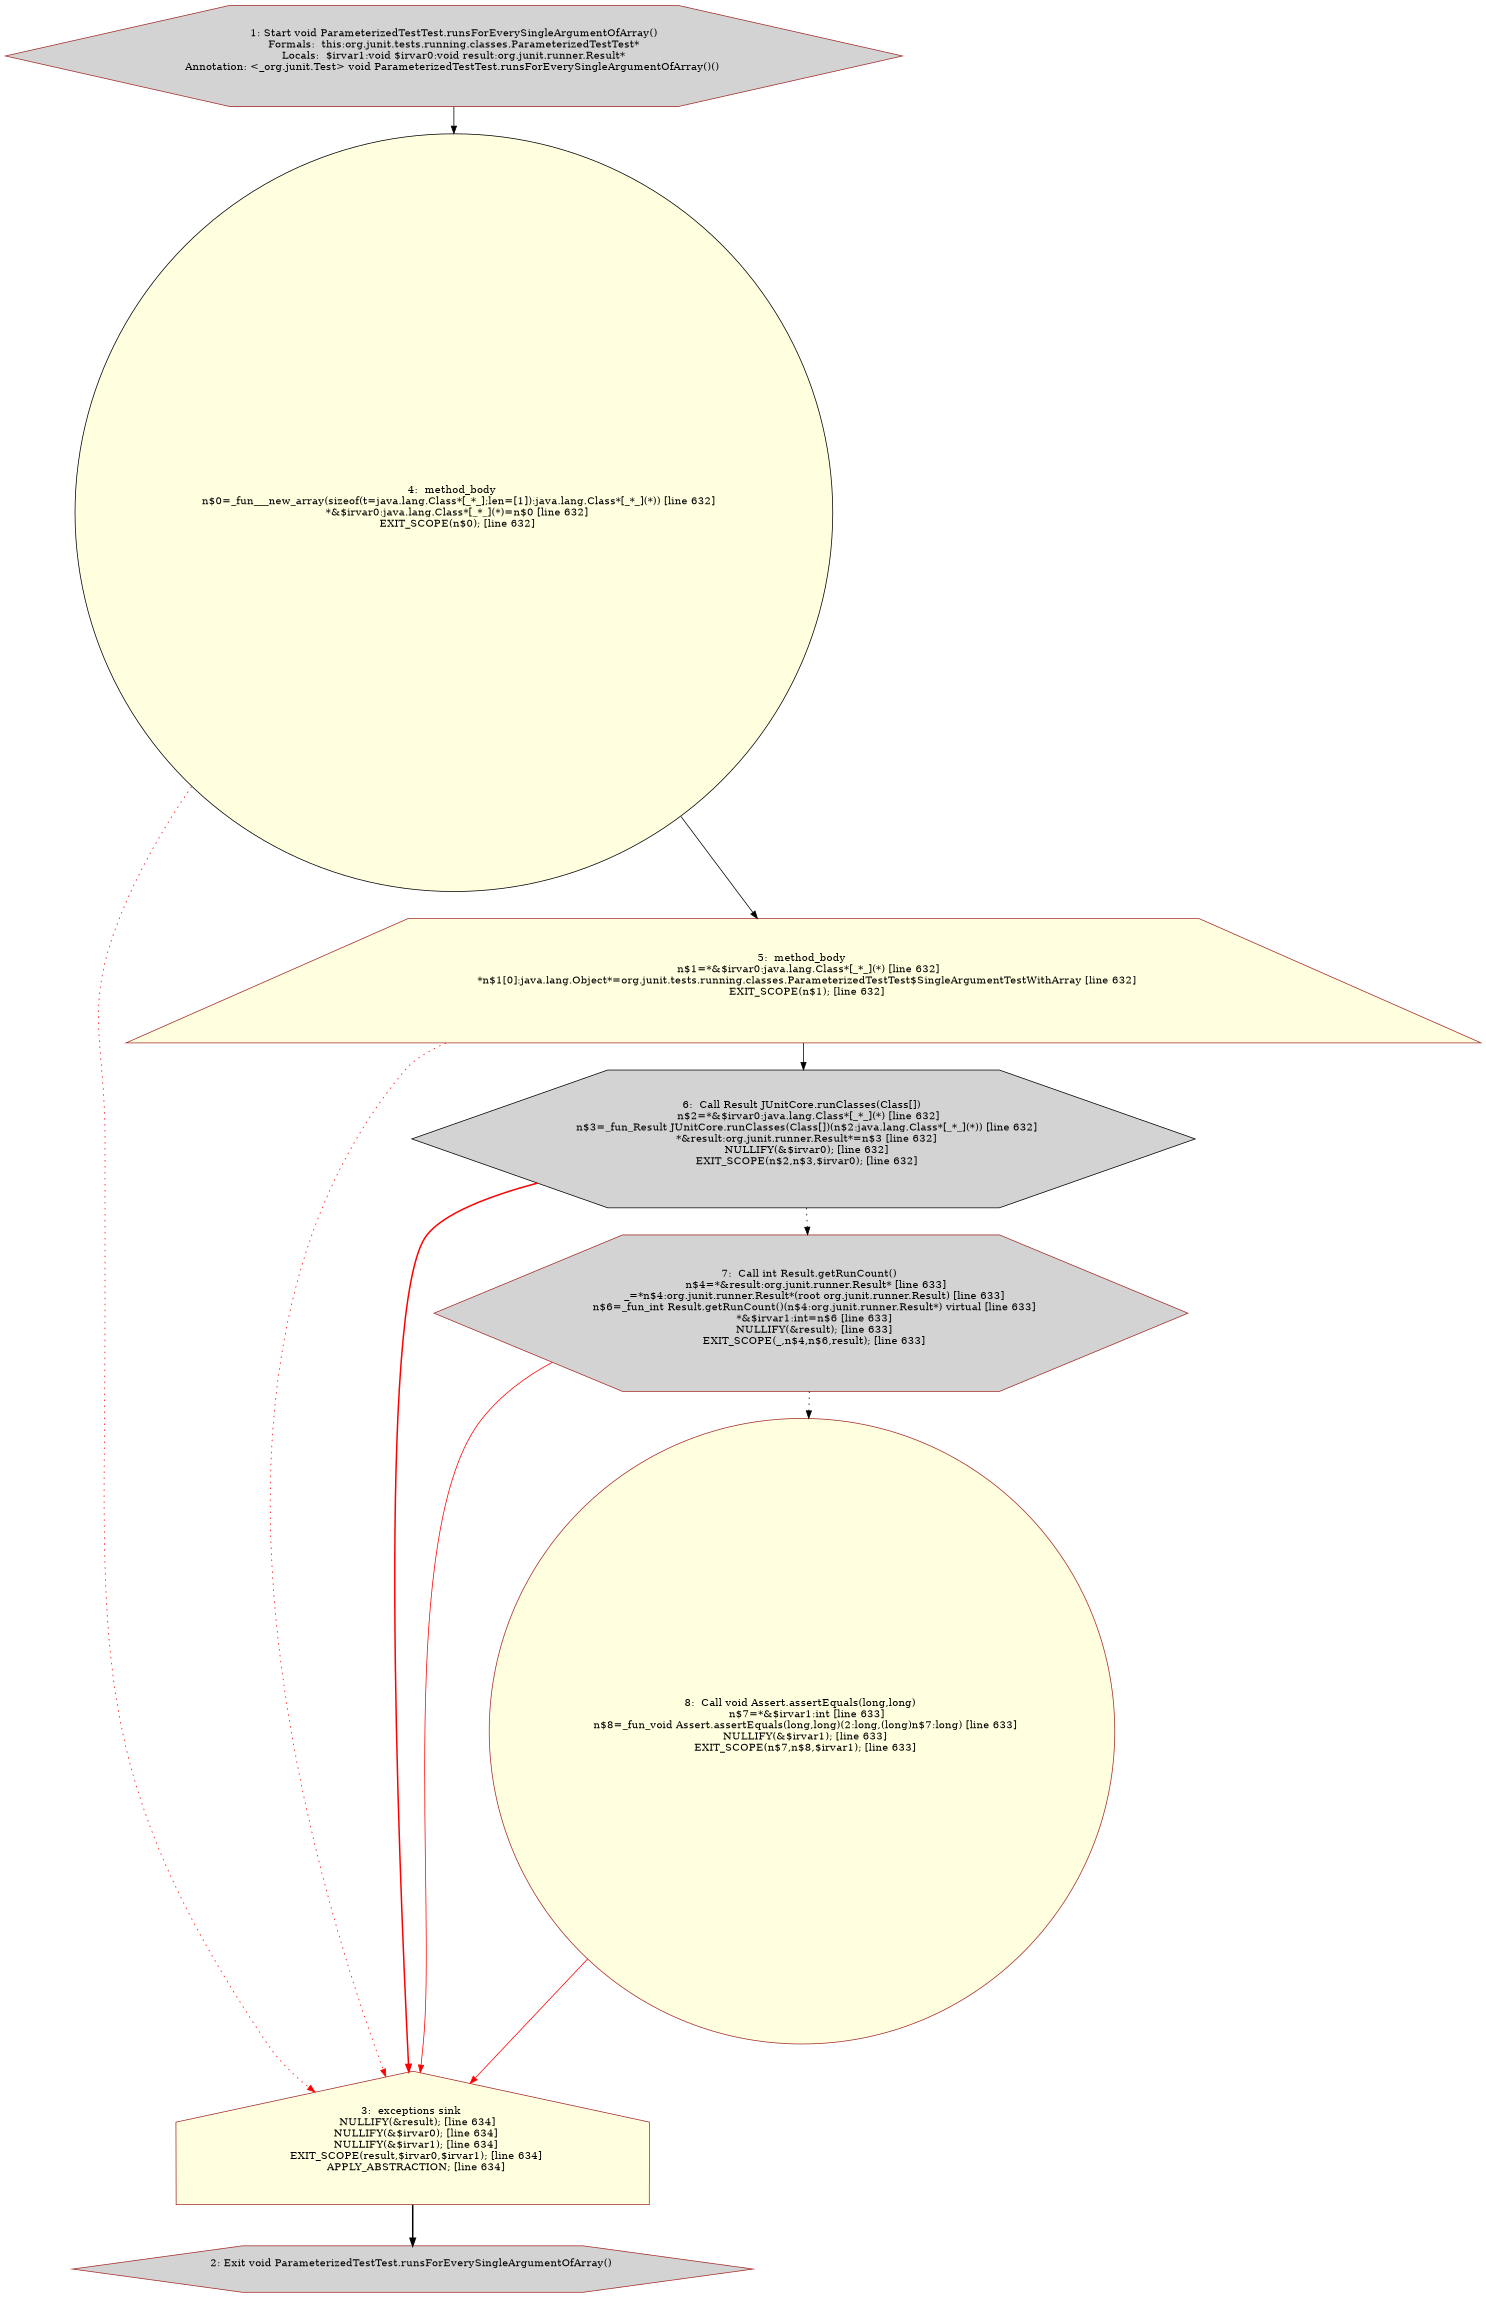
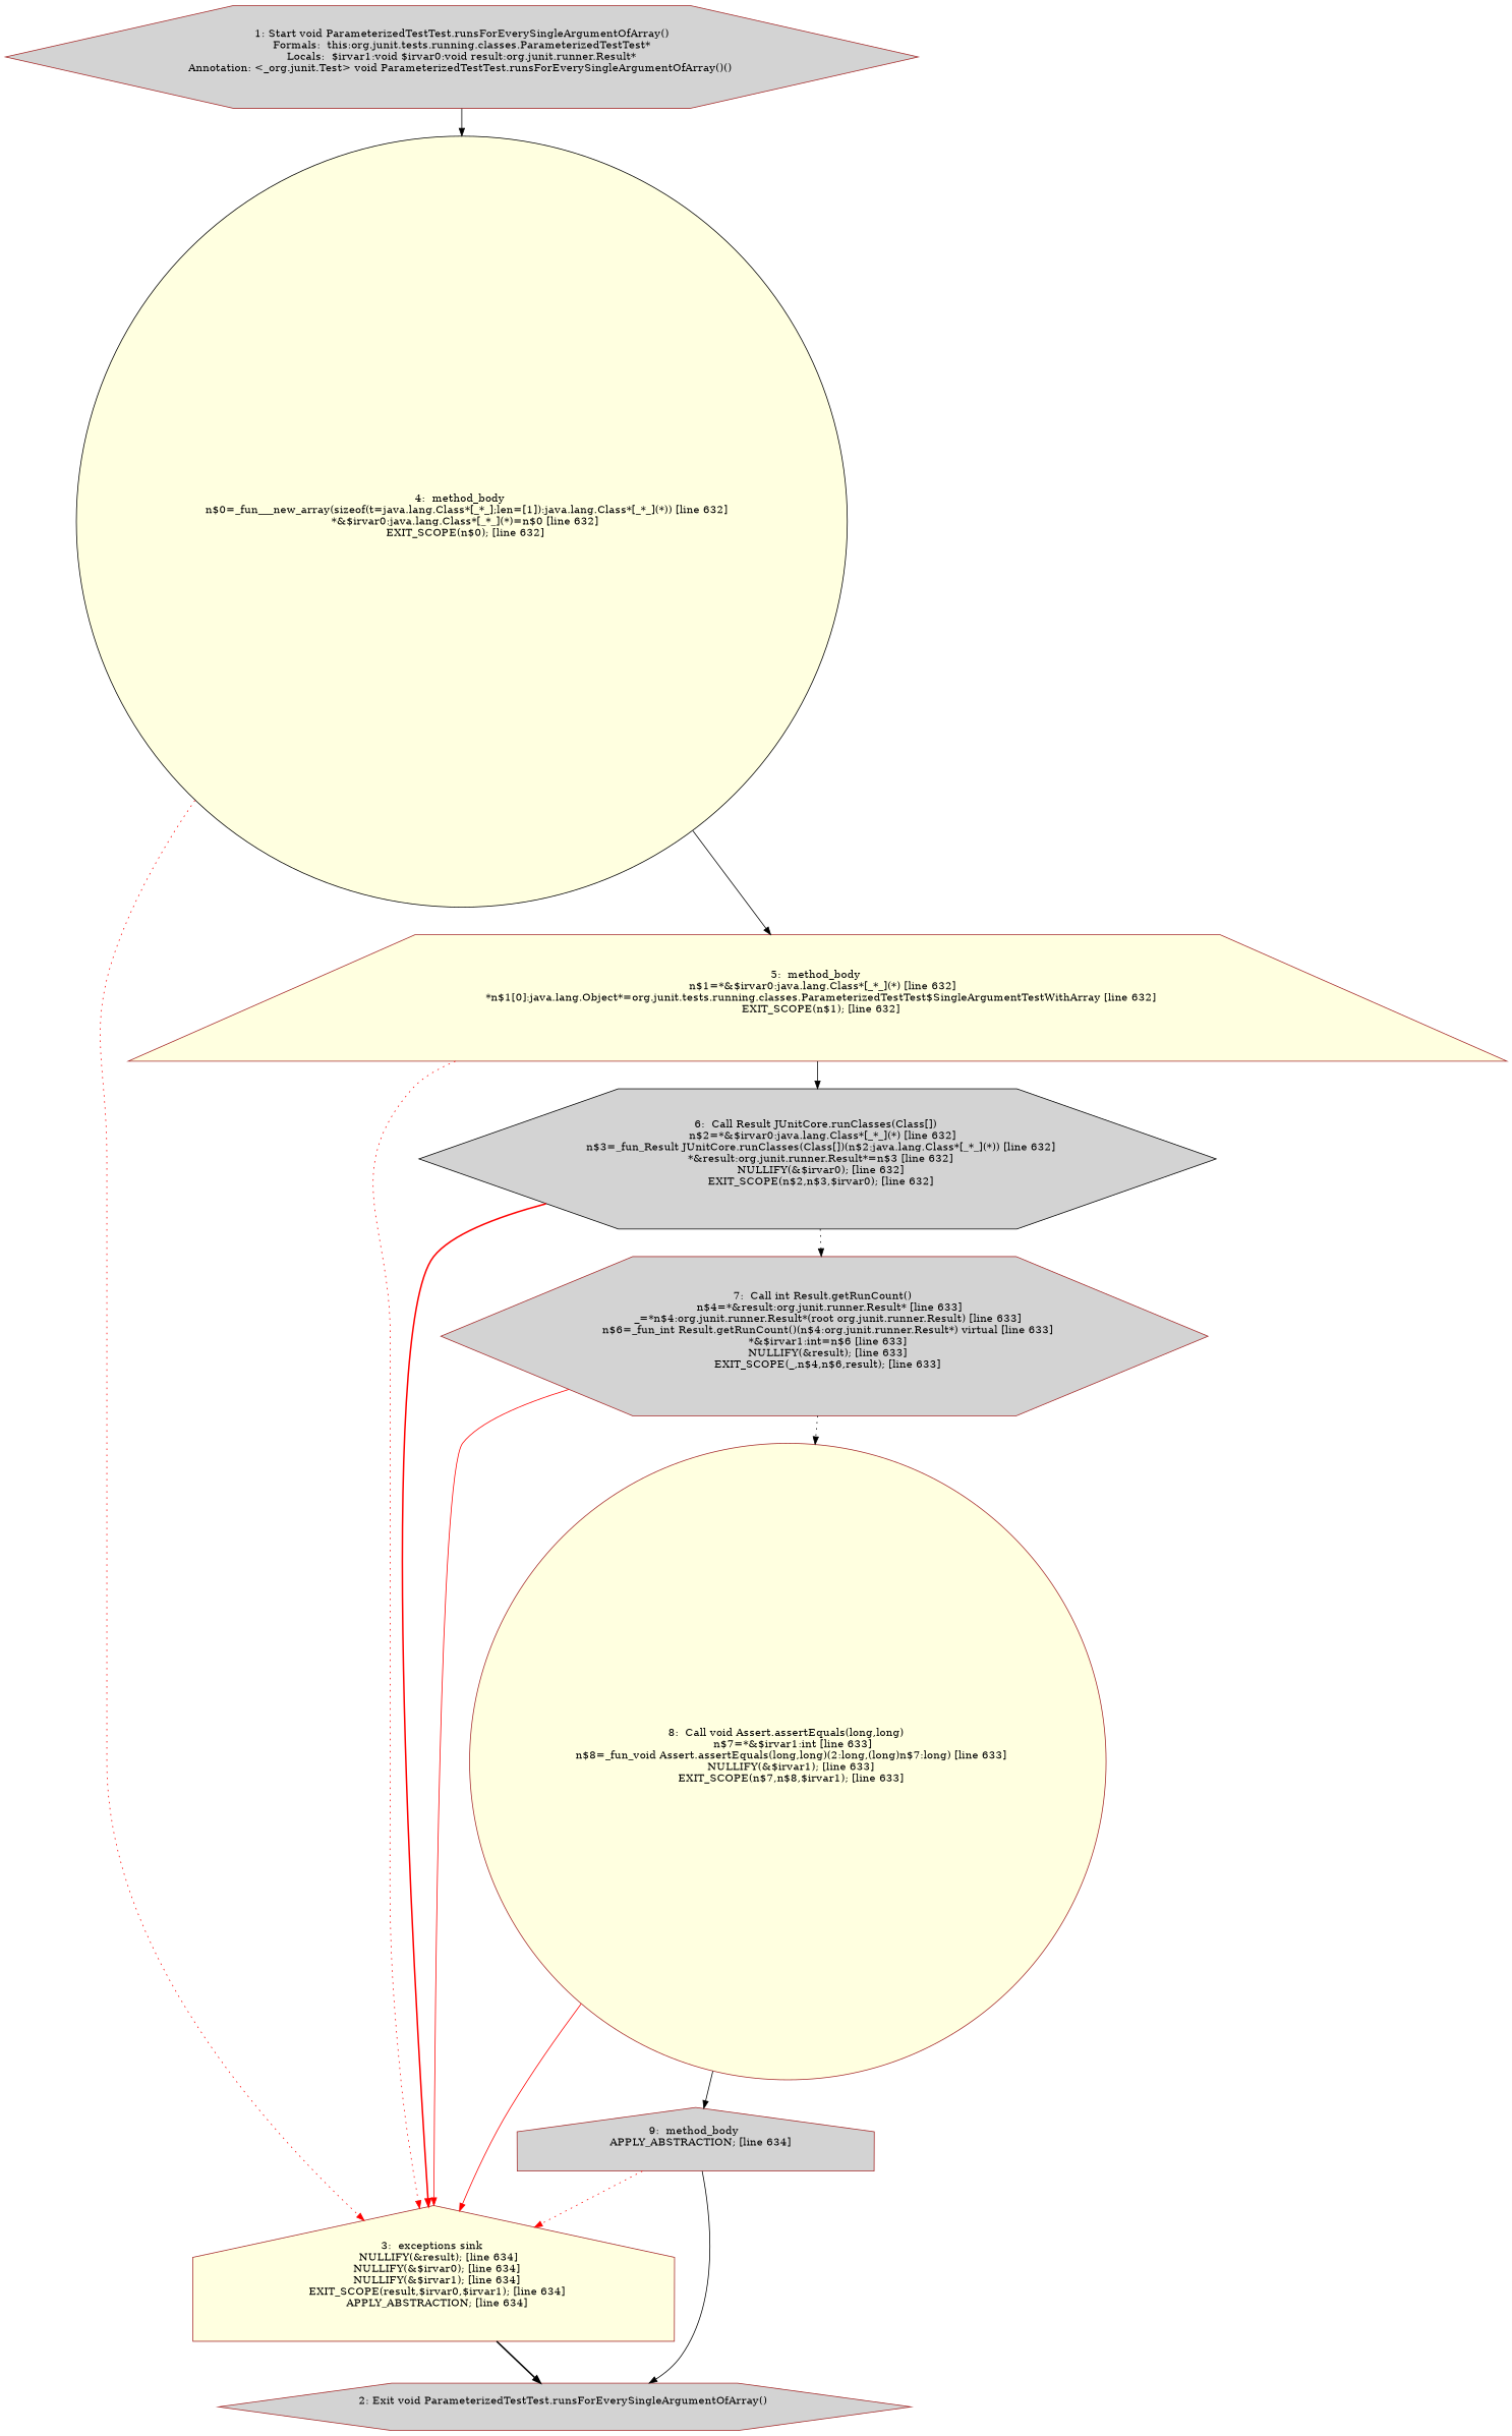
  digraph {
    node [color=brown style=filled fillcolor=lightgrey shape=hexagon]
    edge [style=solid]
    n1 [label="1: Start void ParameterizedTestTest.runsForEverySingleArgumentOfArray()\nFormals:  this:org.junit.tests.running.classes.ParameterizedTestTest*\nLocals:  $irvar1:void $irvar0:void result:org.junit.runner.Result*\nAnnotation: <_org.junit.Test> void ParameterizedTestTest.runsForEverySingleArgumentOfArray()() \n  "]
    n2 [label="4:  method_body \n   n$0=_fun___new_array(sizeof(t=java.lang.Class*[_*_];len=[1]):java.lang.Class*[_*_](*)) [line 632]\n  *&$irvar0:java.lang.Class*[_*_](*)=n$0 [line 632]\n  EXIT_SCOPE(n$0); [line 632]\n " shape=circle fillcolor=lightyellow color=black]
    n3 [label="3:  exceptions sink \n   NULLIFY(&result); [line 634]\n  NULLIFY(&$irvar0); [line 634]\n  NULLIFY(&$irvar1); [line 634]\n  EXIT_SCOPE(result,$irvar0,$irvar1); [line 634]\n  APPLY_ABSTRACTION; [line 634]\n " shape=house fillcolor=lightyellow]
    n4 [label="5:  method_body \n   n$1=*&$irvar0:java.lang.Class*[_*_](*) [line 632]\n  *n$1[0]:java.lang.Object*=org.junit.tests.running.classes.ParameterizedTestTest$SingleArgumentTestWithArray [line 632]\n  EXIT_SCOPE(n$1); [line 632]\n " shape=trapezium fillcolor=lightyellow]
    n5 [label="2: Exit void ParameterizedTestTest.runsForEverySingleArgumentOfArray() \n  "]
    n6 [label="6:  Call Result JUnitCore.runClasses(Class[]) \n   n$2=*&$irvar0:java.lang.Class*[_*_](*) [line 632]\n  n$3=_fun_Result JUnitCore.runClasses(Class[])(n$2:java.lang.Class*[_*_](*)) [line 632]\n  *&result:org.junit.runner.Result*=n$3 [line 632]\n  NULLIFY(&$irvar0); [line 632]\n  EXIT_SCOPE(n$2,n$3,$irvar0); [line 632]\n " color=black]
    n7 [label="7:  Call int Result.getRunCount() \n   n$4=*&result:org.junit.runner.Result* [line 633]\n  _=*n$4:org.junit.runner.Result*(root org.junit.runner.Result) [line 633]\n  n$6=_fun_int Result.getRunCount()(n$4:org.junit.runner.Result*) virtual [line 633]\n  *&$irvar1:int=n$6 [line 633]\n  NULLIFY(&result); [line 633]\n  EXIT_SCOPE(_,n$4,n$6,result); [line 633]\n "]
    n8 [label="8:  Call void Assert.assertEquals(long,long) \n   n$7=*&$irvar1:int [line 633]\n  n$8=_fun_void Assert.assertEquals(long,long)(2:long,(long)n$7:long) [line 633]\n  NULLIFY(&$irvar1); [line 633]\n  EXIT_SCOPE(n$7,n$8,$irvar1); [line 633]\n " shape=circle fillcolor=lightyellow]
+   n9 [label="9:  method_body \n   APPLY_ABSTRACTION; [line 634]\n " shape=house]
    n1 -> n2
    n2 -> n3 [color=red style=dotted]
    n2 -> n4
    n3 -> n5 [style=bold]
    n4 -> n3 [color=red style=dotted]
    n4 -> n6
    n6 -> n3 [color=red style=bold]
    n6 -> n7 [style=dotted]
    n7 -> n3 [color=red]
    n7 -> n8 [style=dotted]
    n8 -> n3 [color=red]
+   n8 -> n9
+   n9 -> n3 [color=red style=dotted]
+   n9 -> n5
  }
